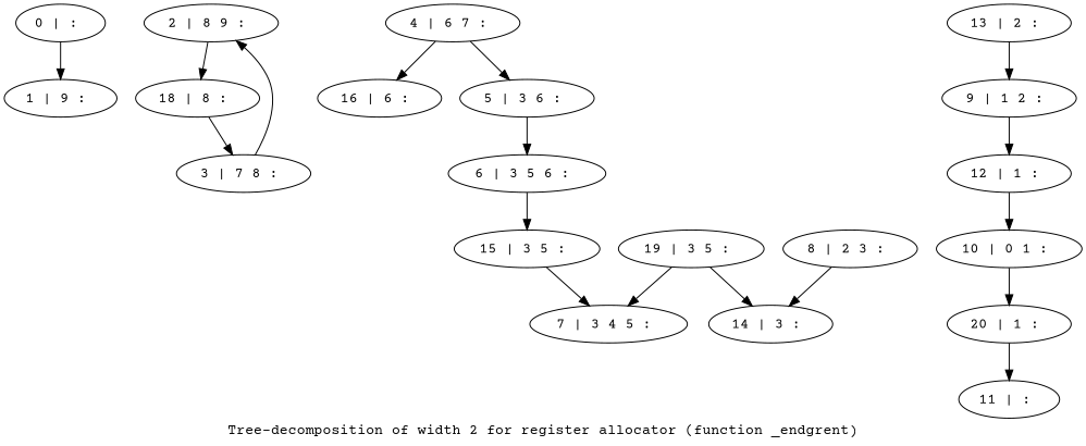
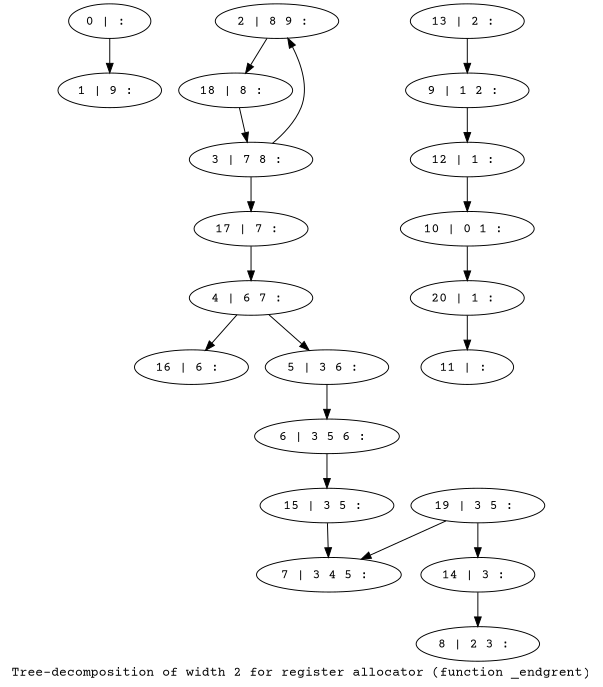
  digraph {
    fontname="Courier Prime"
    label="Tree-decomposition of width 2 for register allocator (function _endgrent)"
    node [fontname="Courier Prime"]
    edge [fontname="Courier Prime"]
    n1 [label="0 | : "]
    n2 [label="1 | 9 : "]
    n3 [label="2 | 8 9 : "]
    n4 [label="18 | 8 : "]
    n5 [label="3 | 7 8 : "]
+   n6 [label="17 | 7 : "]
    n7 [label="4 | 6 7 : "]
    n8 [label="16 | 6 : "]
    n9 [label="5 | 3 6 : "]
    n10 [label="6 | 3 5 6 : "]
    n11 [label="15 | 3 5 : "]
    n12 [label="7 | 3 4 5 : "]
    n13 [label="19 | 3 5 : "]
    n14 [label="14 | 3 : "]
    n15 [label="8 | 2 3 : "]
    n16 [label="13 | 2 : "]
    n17 [label="9 | 1 2 : "]
    n18 [label="12 | 1 : "]
    n19 [label="10 | 0 1 : "]
    n20 [label="20 | 1 : "]
    n21 [label="11 | : "]
    n1 -> n2
    n3 -> n4
    n4 -> n5
    n5 -> n3
+   n5 -> n6
+   n6 -> n7
    n7 -> n8
    n7 -> n9
    n9 -> n10
    n10 -> n11
    n11 -> n12
    n13 -> n12
    n13 -> n14
-   n15 -> n14
+   n14 -> n15
    n16 -> n17
    n17 -> n18
    n18 -> n19
    n19 -> n20
    n20 -> n21
  }
